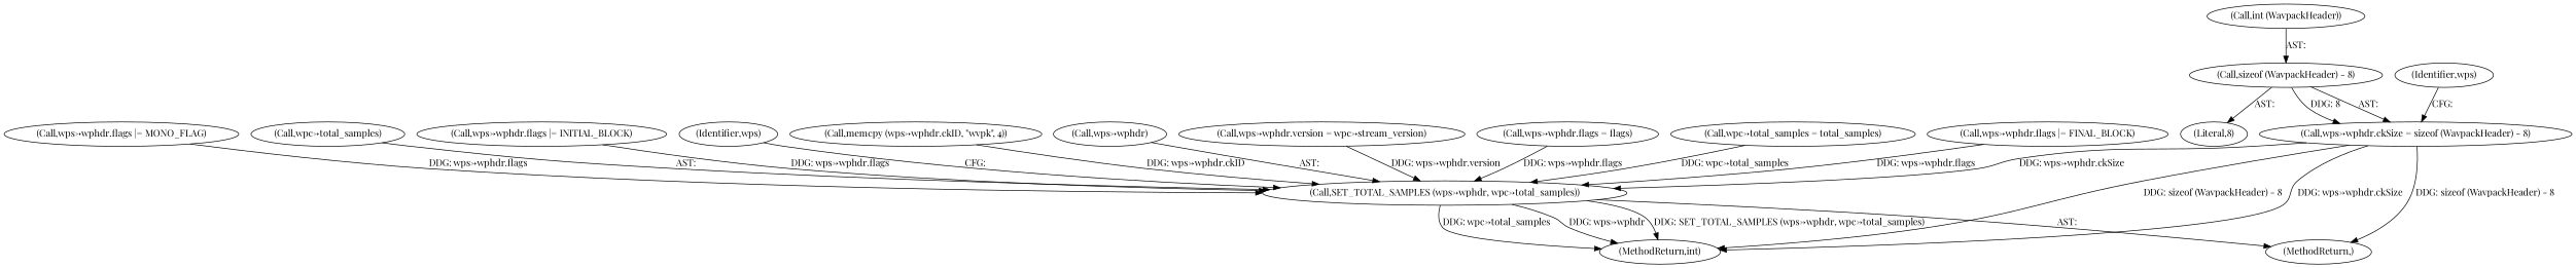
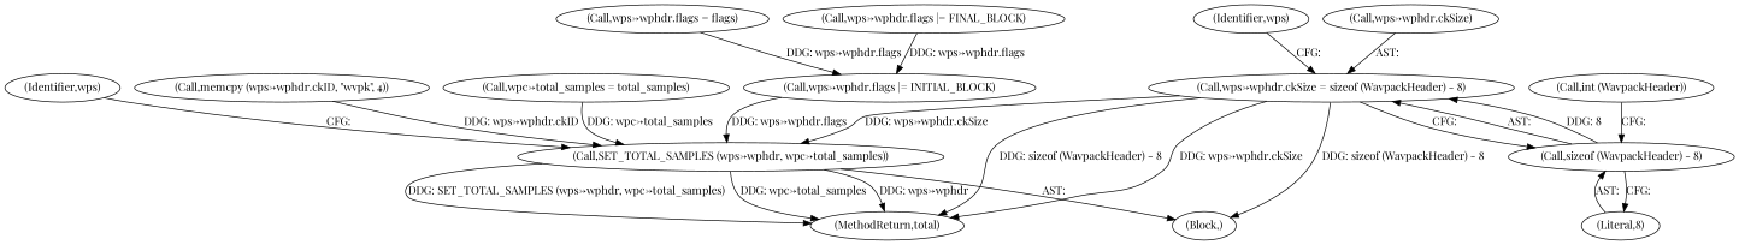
  digraph {
    fontname="Playfair Display"
    node [fontname="Playfair Display"]
    edge [fontname="Playfair Display"]
    n1 [label="(Call,wps->wphdr.ckSize = sizeof (WavpackHeader) - 8)"]
    n2 [label="(Call,sizeof (WavpackHeader) - 8)"]
    n3 [label="(Call,SET_TOTAL_SAMPLES (wps->wphdr, wpc->total_samples))"]
-   n4 [label="(MethodReturn,)"]
-   n5 [label="(MethodReturn,int)"]
+   n4 [label="(Block,)"]
+   n5 [label="(MethodReturn,total)"]
    n6 [label="(Literal,8)"]
-   n7 [label="(Call,wpc->total_samples)"]
    n8 [label="(Call,wps->wphdr.flags |= INITIAL_BLOCK)"]
    n9 [label="(Identifier,wps)"]
+   n10 [label="(Call,wps->wphdr.ckSize)"]
    n11 [label="(Identifier,wps)"]
    n12 [label="(Call,memcpy (wps->wphdr.ckID, \"wvpk\", 4))"]
-   n13 [label="(Call,wps->wphdr)"]
-   n14 [label="(Call,wps->wphdr.version = wpc->stream_version)"]
    n15 [label="(Call,wps->wphdr.flags = flags)"]
    n16 [label="(Call,wpc->total_samples = total_samples)"]
    n17 [label="(Call,int (WavpackHeader))"]
    n18 [label="(Call,wps->wphdr.flags |= FINAL_BLOCK)"]
-   n19 [label="(Call,wps->wphdr.flags |= MONO_FLAG)"]
+   n1 -> n2 [label="CFG: "]
    n1 -> n3 [label="DDG: wps->wphdr.ckSize"]
    n1 -> n4 [label="DDG: sizeof (WavpackHeader) - 8"]
    n1 -> n5 [label="DDG: sizeof (WavpackHeader) - 8"]
    n1 -> n5 [label="DDG: wps->wphdr.ckSize"]
    n2 -> n1 [label="AST: "]
    n2 -> n1 [label="DDG: 8"]
-   n2 -> n6 [label="AST: "]
+   n2 -> n6 [label="CFG: "]
    n3 -> n4 [label="AST: "]
    n3 -> n5 [label="DDG: wps->wphdr"]
    n3 -> n5 [label="DDG: SET_TOTAL_SAMPLES (wps->wphdr, wpc->total_samples)"]
    n3 -> n5 [label="DDG: wpc->total_samples"]
-   n7 -> n3 [label="AST: "]
+   n6 -> n2 [label="AST: "]
    n8 -> n3 [label="DDG: wps->wphdr.flags"]
    n9 -> n1 [label="CFG: "]
+   n10 -> n1 [label="AST: "]
    n11 -> n3 [label="CFG: "]
    n12 -> n3 [label="DDG: wps->wphdr.ckID"]
-   n13 -> n3 [label="AST: "]
-   n14 -> n3 [label="DDG: wps->wphdr.version"]
-   n15 -> n3 [label="DDG: wps->wphdr.flags"]
+   n15 -> n8 [label="DDG: wps->wphdr.flags"]
    n16 -> n3 [label="DDG: wpc->total_samples"]
-   n17 -> n2 [label="AST: "]
-   n18 -> n3 [label="DDG: wps->wphdr.flags"]
-   n19 -> n3 [label="DDG: wps->wphdr.flags"]
+   n17 -> n2 [label="CFG: "]
+   n18 -> n8 [label="DDG: wps->wphdr.flags"]
  }
